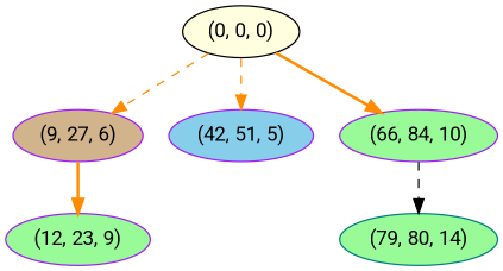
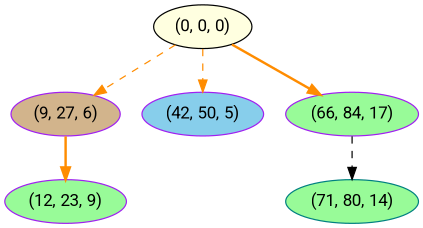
  digraph {
    fontname=Roboto
    node [color=purple fillcolor=palegreen fontname=Roboto style=filled]
    edge [color=darkorange fontname=Roboto style=dashed]
    "(0, 0, 0)" [color=black fillcolor=lightyellow]
    "(9, 27, 6)" [fillcolor=tan]
-   "(42, 51, 5)" [fillcolor=skyblue]
-   "(66, 84, 10)"
+   "(42, 51, 5)" [fillcolor=skyblue label="(42, 50, 5)"]
+   "(66, 84, 10)" [label="(66, 84, 17)"]
    "(12, 23, 9)"
-   "(71, 80, 14)" [color=teal label="(79, 80, 14)"]
+   "(71, 80, 14)" [color=teal]
    "(0, 0, 0)" -> "(9, 27, 6)"
    "(0, 0, 0)" -> "(42, 51, 5)"
    "(0, 0, 0)" -> "(66, 84, 10)" [style=bold]
    "(9, 27, 6)" -> "(12, 23, 9)" [style=bold]
    "(66, 84, 10)" -> "(71, 80, 14)" [color=black]
  }
